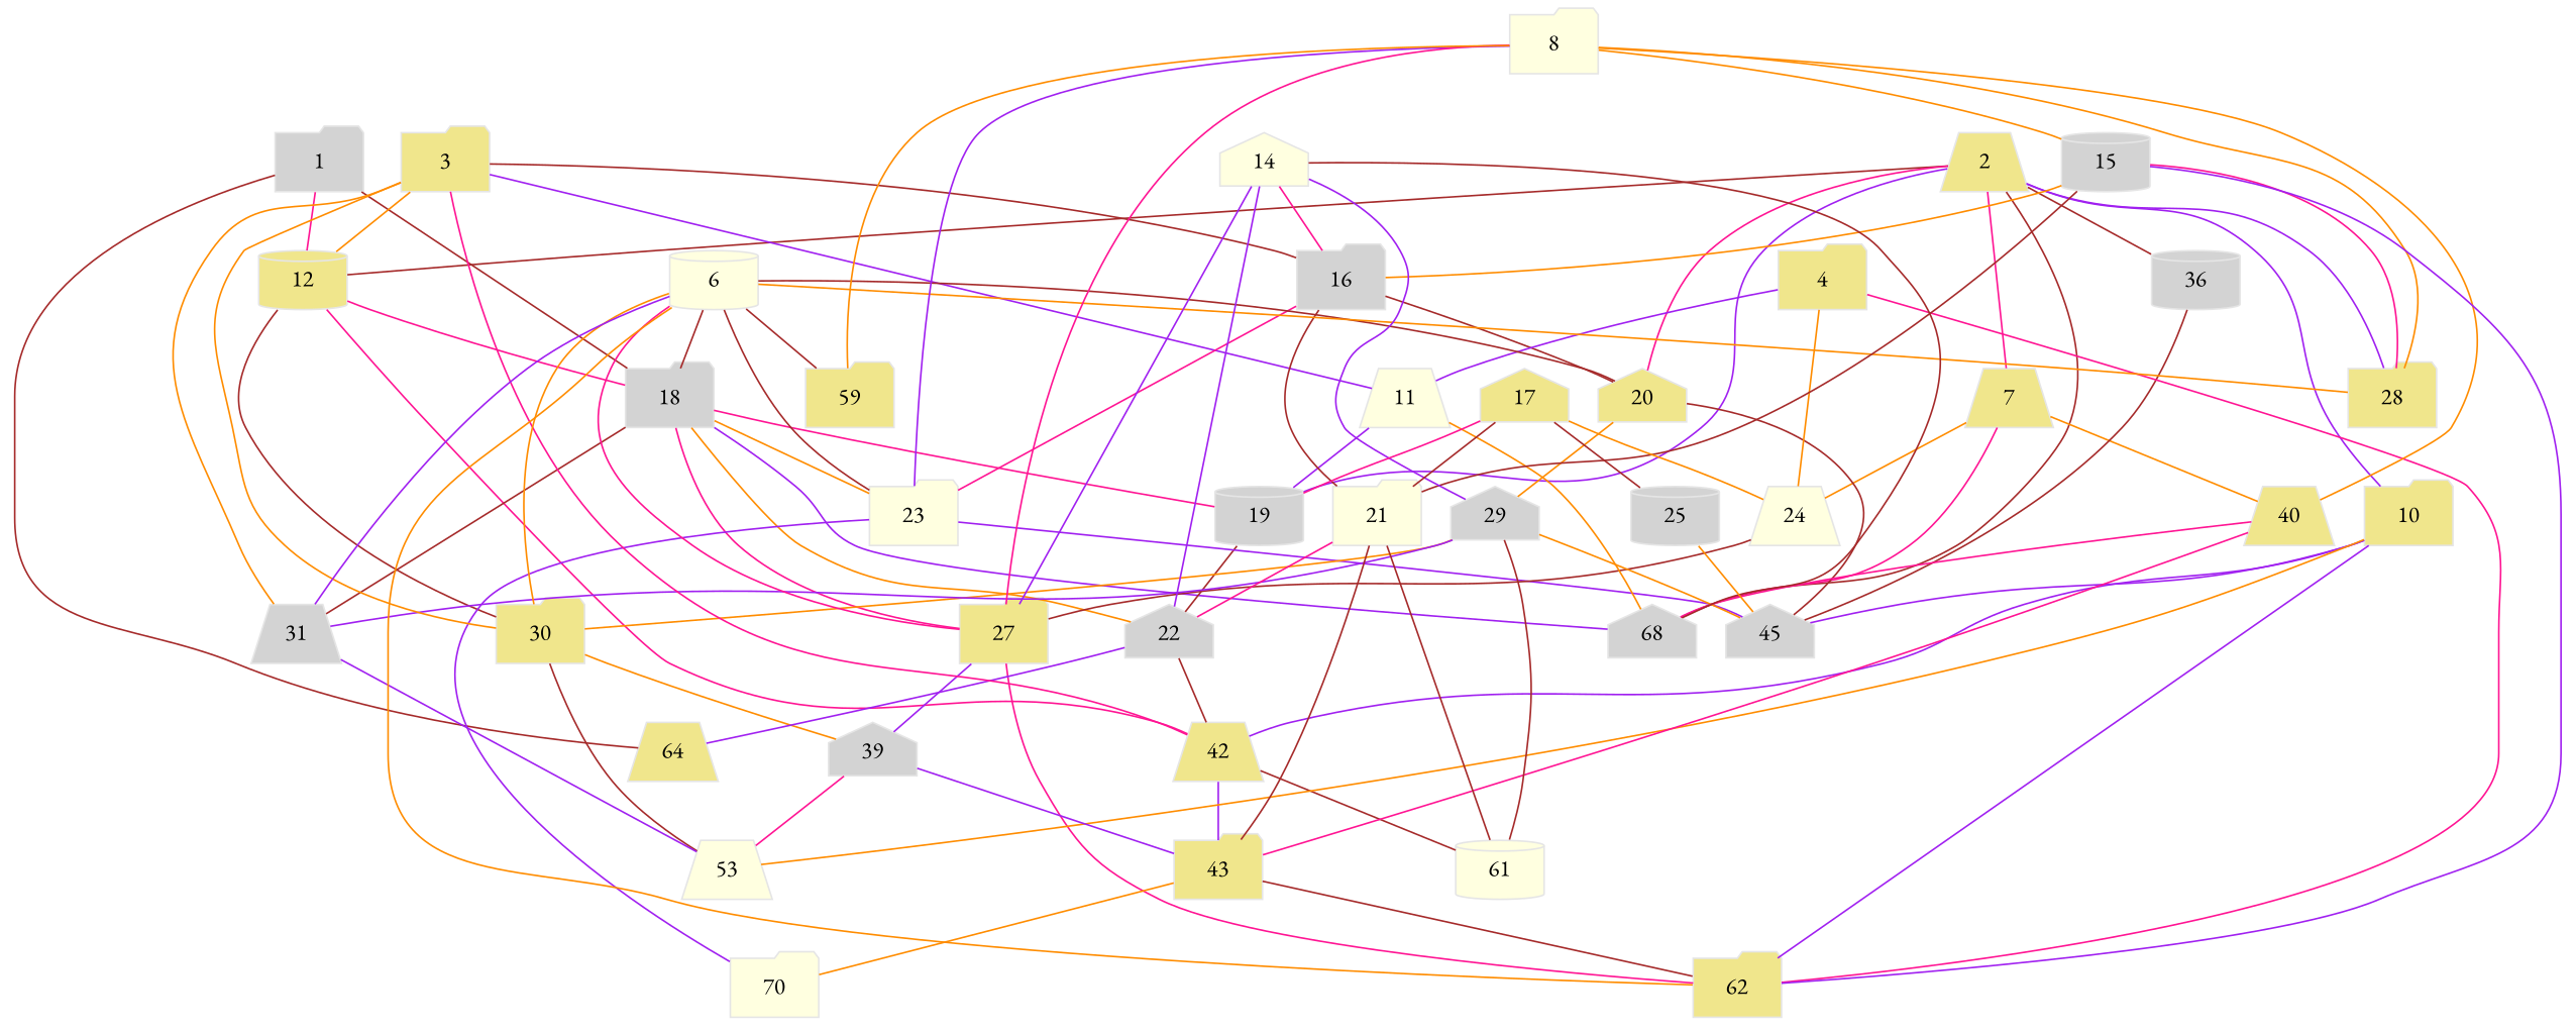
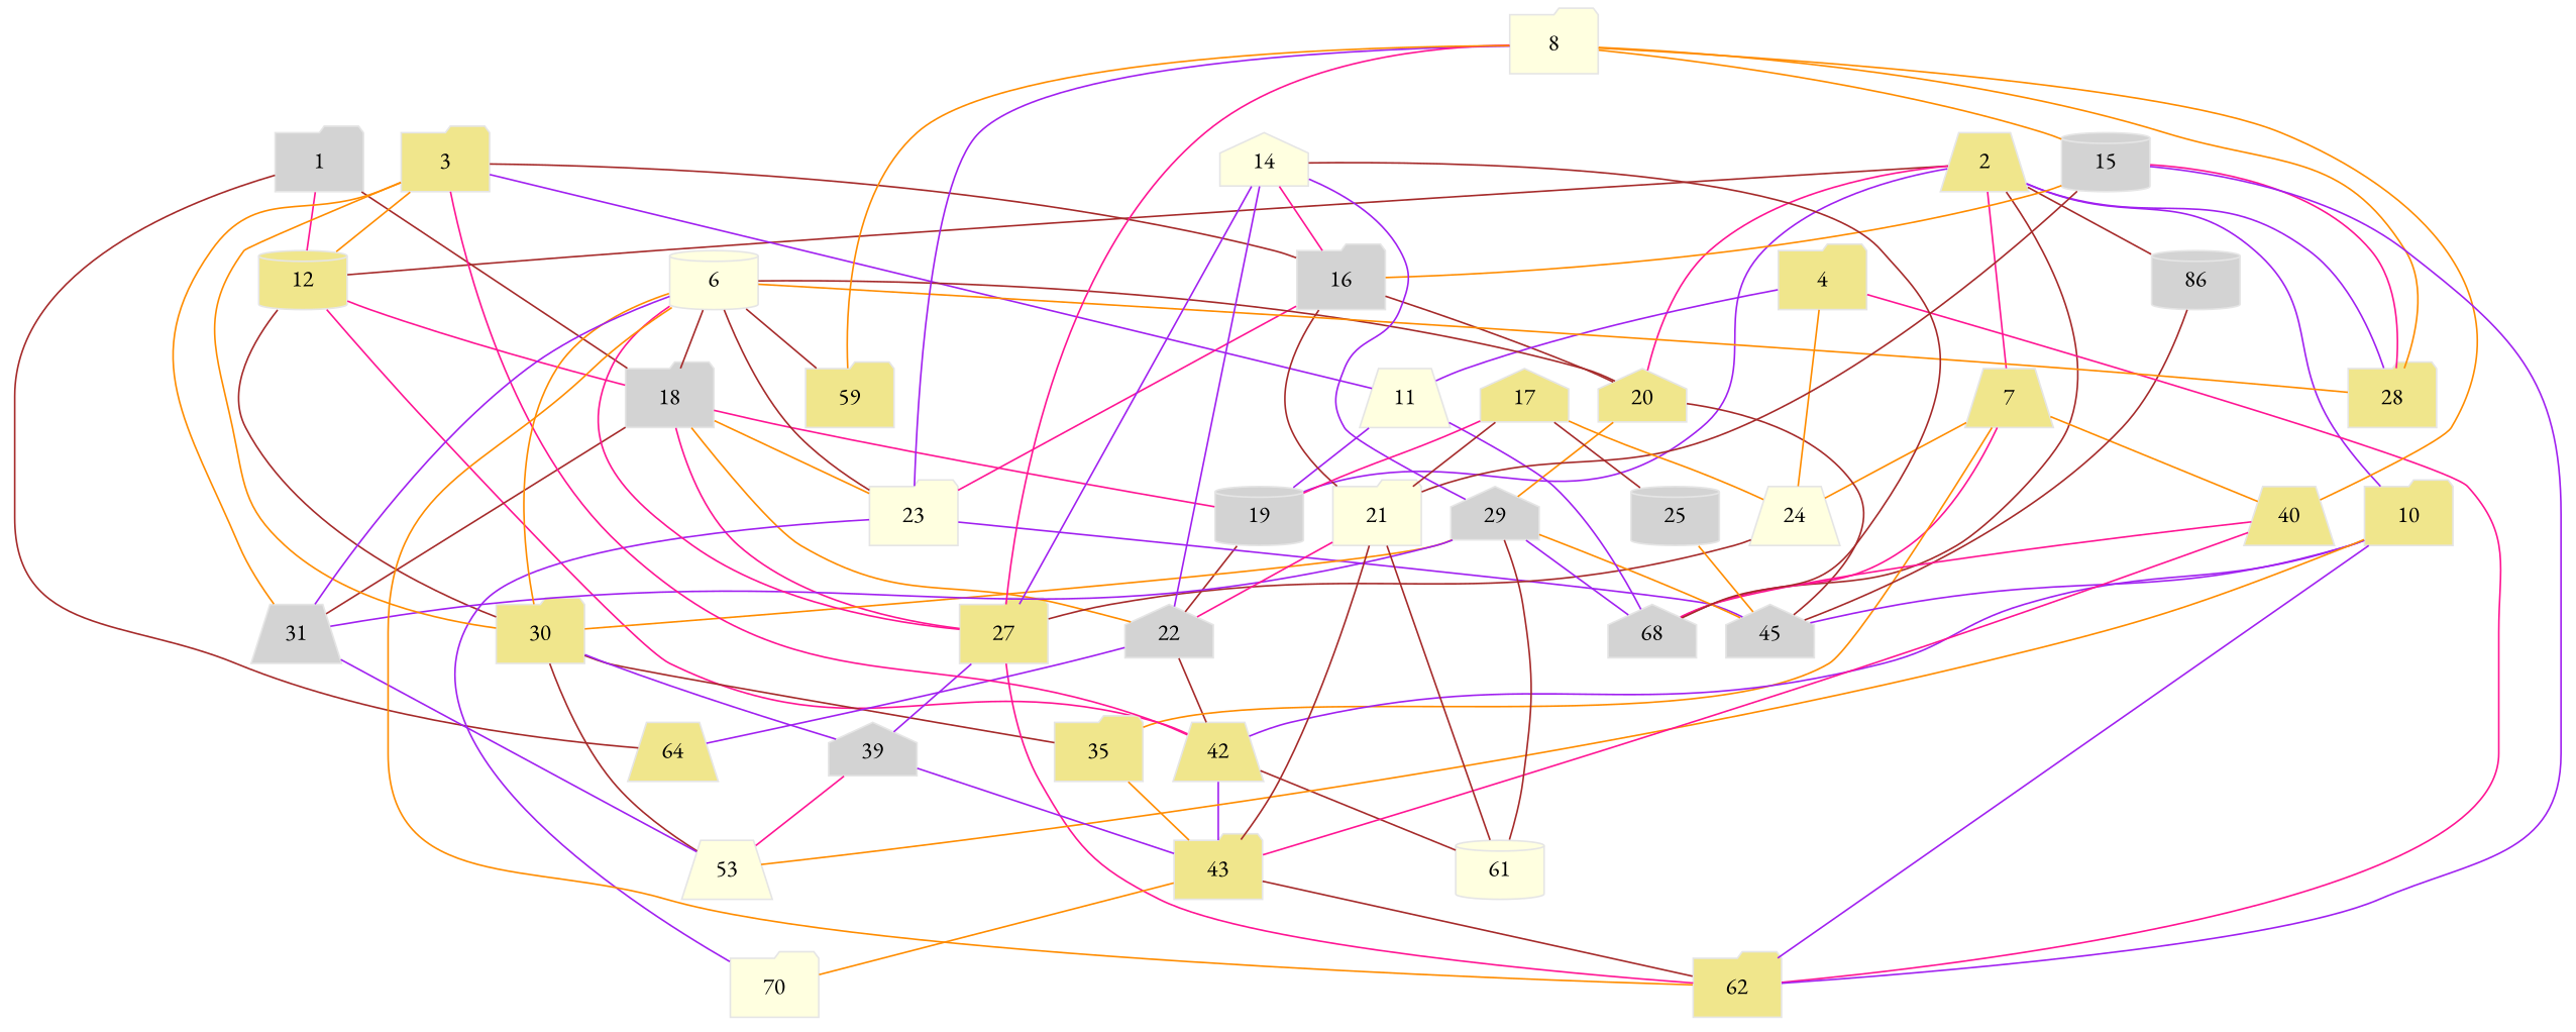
  graph {
    fontname="EB Garamond"
    node [color=gray90 fillcolor=khaki fontname="EB Garamond" shape=folder style=filled]
    edge [color=brown fontname="EB Garamond"]
    1 [fillcolor=lightgrey super="+5"]
    12 [shape=cylinder super="+34"]
    18 [fillcolor=lightgrey super="+56"]
    64 [shape=trapezium]
    30 [super="+47"]
    42 [shape=trapezium super="+57"]
    19 [fillcolor=lightgrey shape=cylinder]
    68 [fillcolor=lightgrey shape=house super="+69"]
    31 [fillcolor=lightgrey shape=trapezium]
    23 [fillcolor=lightyellow super="+52"]
    27 [super="+50"]
    22 [fillcolor=lightgrey shape=house super="+71"]
    2 [shape=trapezium super="+49"]
    7 [shape=trapezium super="+9"]
    10 [super="+33"]
    20 [shape=house super="+32"]
    28
-   36 [fillcolor=lightgrey shape=cylinder]
+   36 [fillcolor=lightgrey shape=cylinder label=86]
    24 [fillcolor=lightyellow shape=trapezium]
+   35 [super="+37"]
    40 [shape=trapezium]
    62
    45 [fillcolor=lightgrey shape=house super="+60"]
    53 [fillcolor=lightyellow shape=trapezium super="+54"]
    29 [fillcolor=lightgrey shape=house super="+55"]
    3 [super="+44"]
    11 [fillcolor=lightyellow shape=trapezium super="+46"]
    16 [fillcolor=lightgrey super="+41"]
    21 [fillcolor=lightyellow super="+38"]
    39 [fillcolor=lightgrey shape=house]
    43 [super="+58"]
    61 [fillcolor=lightyellow shape=cylinder super="+66"]
    4 [super="+67"]
    6 [fillcolor=lightyellow shape=cylinder super="+13"]
    59
    70 [fillcolor=lightyellow]
    8 [fillcolor=lightyellow super="+63"]
    15 [fillcolor=lightgrey shape=cylinder super="+26"]
    14 [fillcolor=lightyellow shape=house super="+65"]
    17 [shape=house super="+48"]
    25 [fillcolor=lightgrey shape=cylinder]
    1 -- 12 [color=deeppink]
    1 -- 18 [weight=2]
    1 -- 64
    12 -- 18 [color=deeppink]
    12 -- 30
    12 -- 42 [color=deeppink]
    18 -- 19 [color=deeppink]
-   18 -- 68 [color=purple]
+   29 -- 68 [color=purple]
    18 -- 31
    18 -- 23 [color=darkorange]
    18 -- 27 [color=deeppink]
    18 -- 22 [color=darkorange]
+   30 -- 35
    30 -- 53
-   30 -- 39 [color=darkorange]
+   30 -- 39 [color=purple]
    42 -- 43 [color=purple]
    42 -- 61
    19 -- 22
    31 -- 53 [color=purple]
    23 -- 45 [color=purple]
    23 -- 70 [color=purple]
    27 -- 62 [color=deeppink]
    27 -- 39 [color=purple]
    22 -- 64 [color=purple]
    22 -- 42
    2 -- 12
    2 -- 19 [color=purple]
    2 -- 68
    2 -- 7 [color=deeppink]
    2 -- 10 [color=purple]
    2 -- 20 [color=deeppink]
    2 -- 28 [color=purple]
    2 -- 36
    7 -- 68 [color=deeppink]
    7 -- 24 [color=darkorange]
+   7 -- 35 [color=darkorange]
    7 -- 40 [color=darkorange]
    10 -- 42 [color=purple]
    10 -- 62 [color=purple]
    10 -- 45 [color=purple]
    10 -- 53 [color=darkorange]
    20 -- 45
    20 -- 29 [color=darkorange]
    36 -- 45
    24 -- 27
+   35 -- 43 [color=darkorange]
    40 -- 68 [color=deeppink]
    40 -- 43 [color=deeppink]
    29 -- 30 [color=darkorange]
    29 -- 31 [color=purple]
    29 -- 45 [color=darkorange]
    29 -- 61
    3 -- 12 [color=darkorange]
    3 -- 30 [color=darkorange]
    3 -- 42 [color=deeppink]
    3 -- 31 [color=darkorange]
    3 -- 11 [color=purple]
    3 -- 16
    11 -- 19 [color=purple]
-   11 -- 68 [color=darkorange]
+   11 -- 68 [color=purple]
    16 -- 23 [color=deeppink]
    16 -- 20
    16 -- 21
    21 -- 22 [color=deeppink]
    21 -- 43
    21 -- 61 [weight=2]
    39 -- 53 [color=deeppink]
    39 -- 43 [color=purple]
    43 -- 62
    43 -- 70 [color=darkorange]
    4 -- 24 [color=darkorange]
    4 -- 62 [color=deeppink]
    4 -- 11 [color=purple]
    6 -- 18
    6 -- 30 [color=darkorange]
    6 -- 31 [color=purple]
    6 -- 23 [weight=2]
    6 -- 27 [color=deeppink]
    6 -- 20
    6 -- 28 [color=darkorange]
    6 -- 62 [color=darkorange]
    6 -- 59
    8 -- 23 [color=purple]
    8 -- 27 [color=deeppink]
    8 -- 28 [color=darkorange]
    8 -- 40 [color=darkorange]
    8 -- 59 [color=darkorange]
    8 -- 15 [color=darkorange]
    15 -- 28 [color=deeppink]
    15 -- 62 [color=purple]
    15 -- 16 [color=darkorange]
    15 -- 21
    14 -- 68
    14 -- 27 [color=purple]
    14 -- 22 [color=purple weight=2]
    14 -- 29 [color=purple]
    14 -- 16 [color=deeppink]
    17 -- 19 [color=deeppink]
    17 -- 24 [color=darkorange]
    17 -- 21 [weight=2]
    17 -- 25
    25 -- 45 [color=darkorange]
  }
